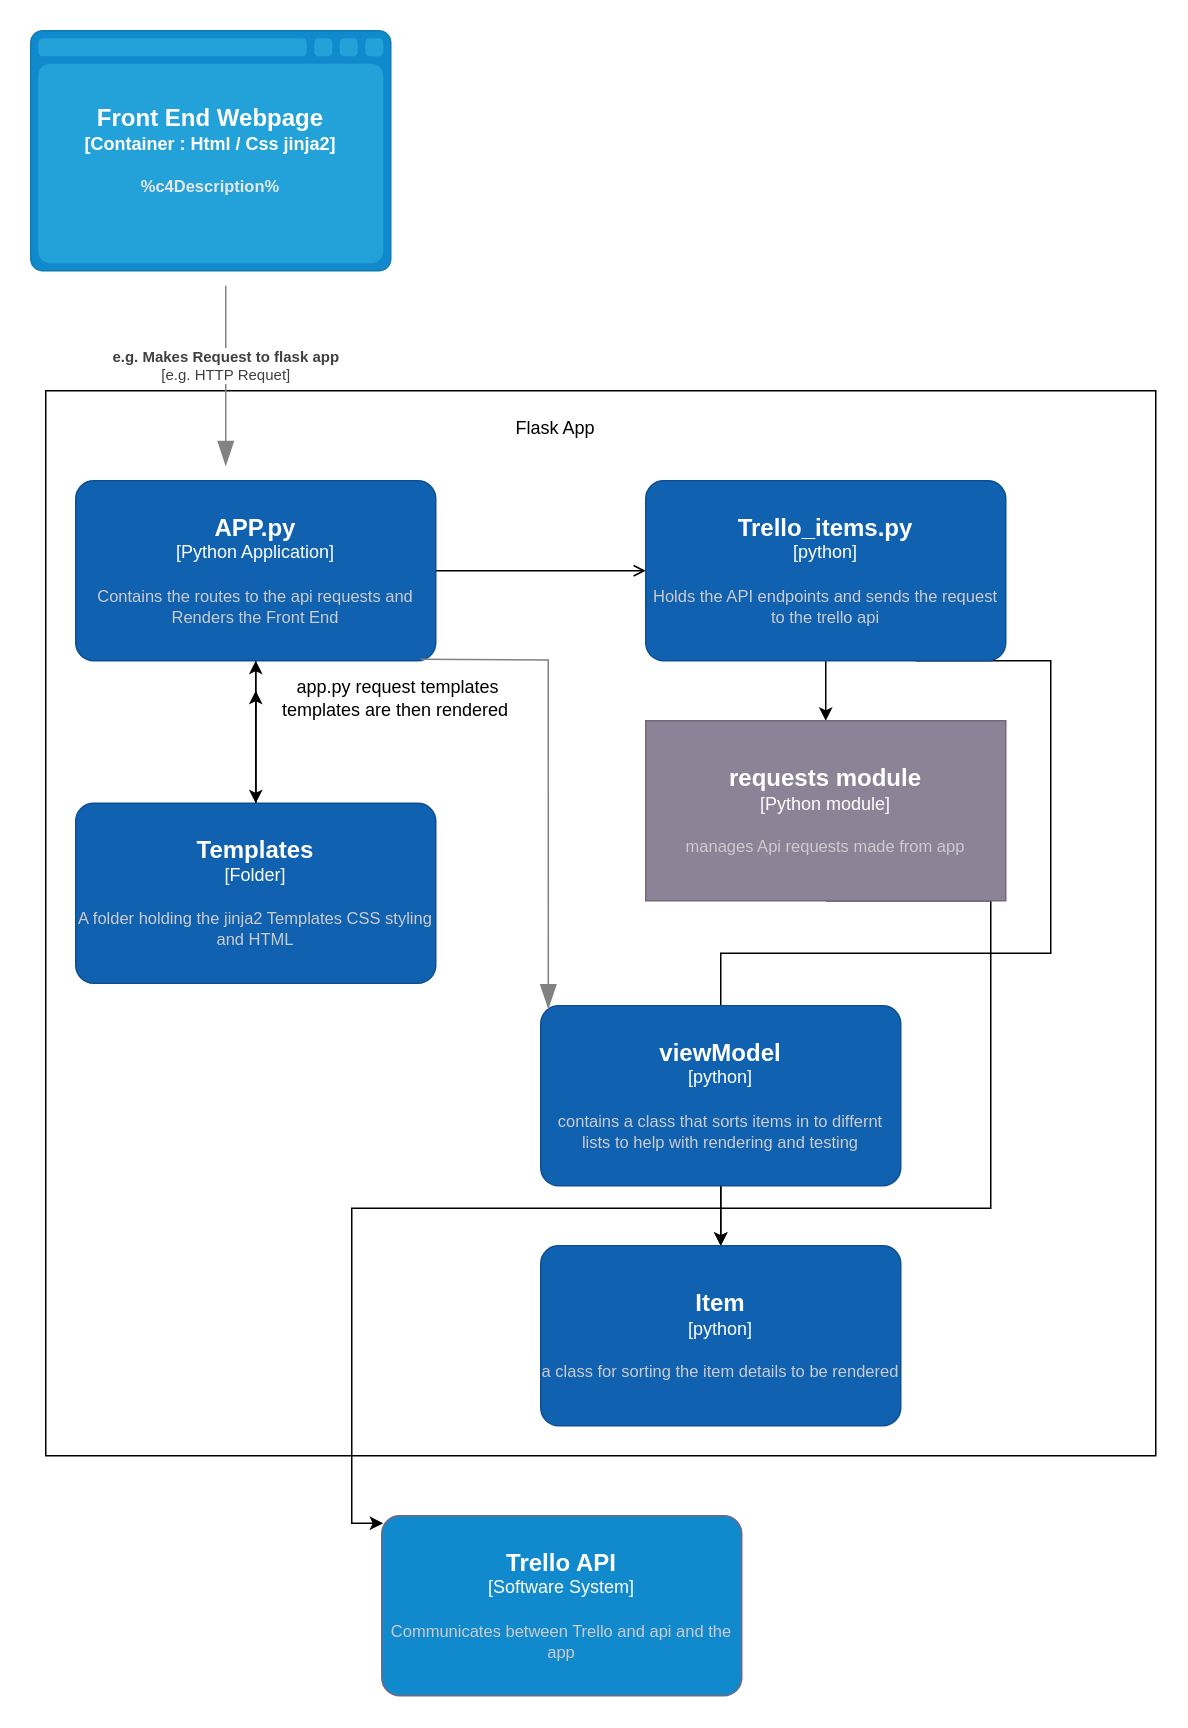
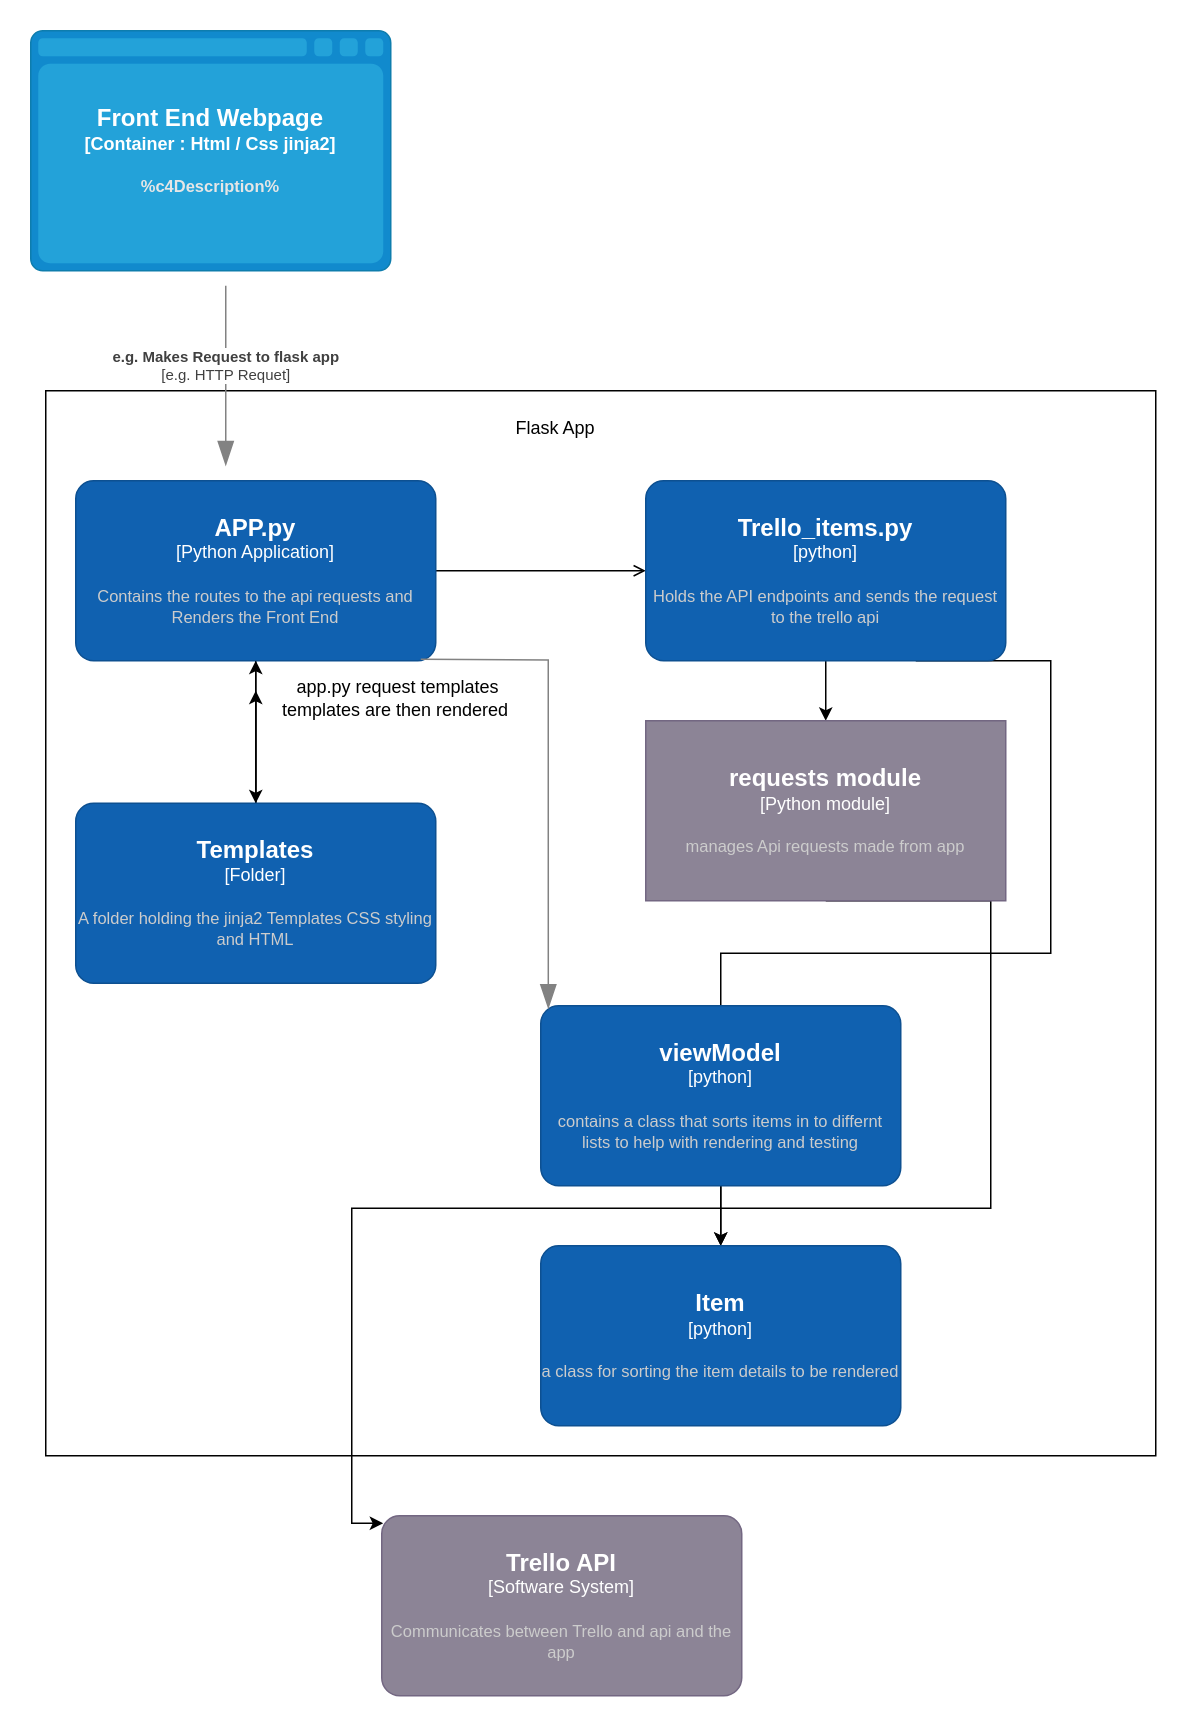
  <mxCell id="0" />
  <mxCell id="1" parent="0" />
  <mxCell id="2" value="&lt;font style=&quot;font-size: 16px&quot;&gt;&lt;b&gt;Front End Webpage&lt;/font&gt;&lt;div&gt;[Container :&amp;nbsp;Html / Css jinja2]&lt;/div&gt;&lt;br&gt;&lt;div&gt;&lt;font style=&quot;font-size: 11px&quot;&gt;&lt;font color=&quot;#E6E6E6&quot;&gt;%c4Description%&lt;/font&gt;&lt;/div&gt;" style="shape=mxgraph.c4.webBrowserContainer;whiteSpace=wrap;html=1;boundedLbl=1;rounded=0;labelBackgroundColor=none;fillColor=#118ACD;fontSize=12;fontColor=#ffffff;align=center;strokeColor=#0E7DAD;metaEdit=1;points=[[0.5,0,0],[1,0.25,0],[1,0.5,0],[1,0.75,0],[0.5,1,0],[0,0.75,0],[0,0.5,0],[0,0.25,0]];resizable=0;" parent="1" vertex="1"><mxGeometry x="20" y="20" width="240" height="160" as="geometry" /></mxCell>
  <mxCell id="3" value="" style="rounded=0;whiteSpace=wrap;html=1;" vertex="1" parent="1"><mxGeometry x="30" y="260" width="740" height="710" as="geometry" /></mxCell>
  <mxCell id="4" value="&lt;div style=&quot;text-align: left&quot;&gt;&lt;div style=&quot;text-align: center&quot;&gt;&lt;b&gt;e.g. Makes Request to flask app&lt;/b&gt;&lt;/div&gt;&lt;div style=&quot;text-align: center&quot;&gt;[e.g. HTTP Requet]&lt;/div&gt;&lt;/div&gt;" style="endArrow=blockThin;html=1;fontSize=10;fontColor=#404040;strokeWidth=1;endFill=1;strokeColor=#828282;elbow=vertical;metaEdit=1;endSize=14;startSize=14;jumpStyle=arc;jumpSize=16;rounded=0;edgeStyle=orthogonalEdgeStyle;" edge="1" parent="1"><mxGeometry x="-0.111" width="240" relative="1" as="geometry"><mxPoint x="150" y="190" as="sourcePoint" /><mxPoint x="150" y="310" as="targetPoint" /><mxPoint as="offset" /></mxGeometry></mxCell>
  <mxCell id="5" value="Flask App" style="text;html=1;strokeColor=none;fillColor=none;align=center;verticalAlign=middle;whiteSpace=wrap;rounded=0;" vertex="1" parent="1"><mxGeometry x="340" y="270" width="60" height="30" as="geometry" /></mxCell>
  <mxCell id="6" value="" style="edgeStyle=orthogonalEdgeStyle;rounded=0;orthogonalLoop=1;jettySize=auto;html=1;" edge="1" parent="1" source="8" target="11"><mxGeometry relative="1" as="geometry" /></mxCell>
  <mxCell id="7" value="" style="edgeStyle=orthogonalEdgeStyle;rounded=0;orthogonalLoop=1;jettySize=auto;html=1;endArrow=open;" edge="1" parent="1" source="8" target="15"><mxGeometry relative="1" as="geometry" /></mxCell>
  <mxCell id="8" value="&lt;font style=&quot;font-size: 16px&quot;&gt;&lt;b&gt;APP.py&lt;/b&gt;&lt;/font&gt;&lt;div&gt;[Python Application]&lt;/div&gt;&lt;br&gt;&lt;div&gt;&lt;font style=&quot;font-size: 11px&quot;&gt;&lt;font color=&quot;#cccccc&quot;&gt;Contains the routes to the api requests and Renders the Front End &lt;/font&gt;&lt;/div&gt;" style="rounded=1;whiteSpace=wrap;html=1;labelBackgroundColor=none;fillColor=#1061B0;fontColor=#ffffff;align=center;arcSize=10;strokeColor=#0D5091;metaEdit=1;resizable=0;points=[[0.25,0,0],[0.5,0,0],[0.75,0,0],[1,0.25,0],[1,0.5,0],[1,0.75,0],[0.75,1,0],[0.5,1,0],[0.25,1,0],[0,0.75,0],[0,0.5,0],[0,0.25,0]];" vertex="1" parent="1"><mxGeometry x="50" y="320" width="240" height="120" as="geometry" /></mxCell>
  <mxCell id="9" style="edgeStyle=orthogonalEdgeStyle;rounded=0;orthogonalLoop=1;jettySize=auto;html=1;" edge="1" parent="1" source="11"><mxGeometry relative="1" as="geometry"><mxPoint x="170" y="460" as="targetPoint" /></mxGeometry></mxCell>
  <mxCell id="10" style="edgeStyle=orthogonalEdgeStyle;rounded=0;orthogonalLoop=1;jettySize=auto;html=1;entryX=0.5;entryY=1;entryDx=0;entryDy=0;entryPerimeter=0;" edge="1" parent="1" source="11" target="8"><mxGeometry relative="1" as="geometry"><mxPoint x="170" y="450" as="targetPoint" /></mxGeometry></mxCell>
  <mxCell id="11" value="&lt;font style=&quot;font-size: 16px&quot;&gt;&lt;b&gt;Templates&lt;/b&gt;&lt;/font&gt;&lt;div&gt;[Folder]&lt;/div&gt;&lt;br&gt;&lt;div&gt;&lt;font style=&quot;font-size: 11px&quot;&gt;&lt;font color=&quot;#cccccc&quot;&gt;A folder holding the jinja2 Templates CSS styling and HTML&lt;/font&gt;&lt;/div&gt;" style="rounded=1;whiteSpace=wrap;html=1;labelBackgroundColor=none;fillColor=#1061B0;fontColor=#ffffff;align=center;arcSize=10;strokeColor=#0D5091;metaEdit=1;resizable=0;points=[[0.25,0,0],[0.5,0,0],[0.75,0,0],[1,0.25,0],[1,0.5,0],[1,0.75,0],[0.75,1,0],[0.5,1,0],[0.25,1,0],[0,0.75,0],[0,0.5,0],[0,0.25,0]];" vertex="1" parent="1"><mxGeometry x="50" y="535" width="240" height="120" as="geometry" /></mxCell>
  <mxCell id="12" value="app.py request templates templates are then rendered&amp;nbsp;" style="text;html=1;strokeColor=none;fillColor=none;align=center;verticalAlign=middle;whiteSpace=wrap;rounded=0;" vertex="1" parent="1"><mxGeometry x="180" y="450" width="170" height="30" as="geometry" /></mxCell>
  <mxCell id="13" value="" style="edgeStyle=orthogonalEdgeStyle;rounded=0;orthogonalLoop=1;jettySize=auto;html=1;" edge="1" parent="1" source="15" target="20"><mxGeometry relative="1" as="geometry" /></mxCell>
  <mxCell id="14" style="edgeStyle=orthogonalEdgeStyle;rounded=0;orthogonalLoop=1;jettySize=auto;html=1;exitX=0.75;exitY=1;exitDx=0;exitDy=0;exitPerimeter=0;" edge="1" parent="1" source="15" target="21"><mxGeometry relative="1" as="geometry"><Array as="points"><mxPoint x="700" y="440" /><mxPoint x="700" y="635" /><mxPoint x="480" y="635" /></Array></mxGeometry></mxCell>
  <mxCell id="15" value="&lt;font style=&quot;font-size: 16px&quot;&gt;&lt;b&gt;Trello_items.py&lt;/b&gt;&lt;/font&gt;&lt;div&gt;[python]&lt;/div&gt;&lt;br&gt;&lt;div&gt;&lt;font style=&quot;font-size: 11px&quot;&gt;&lt;font color=&quot;#cccccc&quot;&gt;Holds the API endpoints and sends the request to the trello api&lt;/font&gt;&lt;/div&gt;" style="rounded=1;whiteSpace=wrap;html=1;labelBackgroundColor=none;fillColor=#1061B0;fontColor=#ffffff;align=center;arcSize=10;strokeColor=#0D5091;metaEdit=1;resizable=0;points=[[0.25,0,0],[0.5,0,0],[0.75,0,0],[1,0.25,0],[1,0.5,0],[1,0.75,0],[0.75,1,0],[0.5,1,0],[0.25,1,0],[0,0.75,0],[0,0.5,0],[0,0.25,0]];" vertex="1" parent="1"><mxGeometry x="430" y="320" width="240" height="120" as="geometry" /></mxCell>
  <mxCell id="16" value="" style="edgeStyle=orthogonalEdgeStyle;rounded=0;orthogonalLoop=1;jettySize=auto;html=1;" edge="1" parent="1" source="17" target="21"><mxGeometry relative="1" as="geometry" /></mxCell>
  <mxCell id="17" value="&lt;font style=&quot;font-size: 16px&quot;&gt;&lt;b&gt;viewModel&lt;/b&gt;&lt;/font&gt;&lt;div&gt;[python]&lt;/div&gt;&lt;br&gt;&lt;div&gt;&lt;font style=&quot;font-size: 11px&quot;&gt;&lt;font color=&quot;#cccccc&quot;&gt;contains a class that sorts items in to differnt lists to help with rendering and testing&lt;/font&gt;&lt;/div&gt;" style="rounded=1;whiteSpace=wrap;html=1;labelBackgroundColor=none;fillColor=#1061B0;fontColor=#ffffff;align=center;arcSize=10;strokeColor=#0D5091;metaEdit=1;resizable=0;points=[[0.25,0,0],[0.5,0,0],[0.75,0,0],[1,0.25,0],[1,0.5,0],[1,0.75,0],[0.75,1,0],[0.5,1,0],[0.25,1,0],[0,0.75,0],[0,0.5,0],[0,0.25,0]];" vertex="1" parent="1"><mxGeometry x="360" y="670" width="240" height="120" as="geometry" /></mxCell>
  <mxCell id="18" value="" style="endArrow=blockThin;html=1;fontSize=10;fontColor=#404040;strokeWidth=1;endFill=1;strokeColor=#828282;elbow=vertical;metaEdit=1;endSize=14;startSize=14;jumpStyle=arc;jumpSize=16;rounded=0;edgeStyle=orthogonalEdgeStyle;entryX=0.021;entryY=0.017;entryDx=0;entryDy=0;entryPerimeter=0;" edge="1" parent="1" target="17"><mxGeometry width="240" relative="1" as="geometry"><mxPoint x="280" y="439" as="sourcePoint" /><mxPoint x="520" y="439" as="targetPoint" /></mxGeometry></mxCell>
  <mxCell id="19" style="edgeStyle=orthogonalEdgeStyle;rounded=0;orthogonalLoop=1;jettySize=auto;html=1;exitX=0.5;exitY=1;exitDx=0;exitDy=0;exitPerimeter=0;entryX=0.004;entryY=0.042;entryDx=0;entryDy=0;entryPerimeter=0;" edge="1" parent="1" source="20" target="22"><mxGeometry relative="1" as="geometry"><Array as="points"><mxPoint x="660" y="600" /><mxPoint x="660" y="805" /><mxPoint x="234" y="805" /><mxPoint x="234" y="1015" /></Array></mxGeometry></mxCell>
  <mxCell id="20" value="&lt;font style=&quot;font-size: 16px&quot;&gt;&lt;b&gt;requests module&lt;/b&gt;&lt;/font&gt;&lt;div&gt;[Python module]&lt;/div&gt;&lt;br&gt;&lt;div&gt;&lt;font style=&quot;font-size: 11px&quot;&gt;&lt;font color=&quot;#cccccc&quot;&gt;manages Api requests made from app&lt;/font&gt;&lt;/div&gt;" style="rounded=1;whiteSpace=wrap;html=1;labelBackgroundColor=none;fillColor=#8C8496;fontColor=#ffffff;align=center;arcSize=0;strokeColor=#736782;metaEdit=1;resizable=0;points=[[0.25,0,0],[0.5,0,0],[0.75,0,0],[1,0.25,0],[1,0.5,0],[1,0.75,0],[0.75,1,0],[0.5,1,0],[0.25,1,0],[0,0.75,0],[0,0.5,0],[0,0.25,0]];" vertex="1" parent="1"><mxGeometry x="430" y="480" width="240" height="120" as="geometry" /></mxCell>
  <mxCell id="21" value="&lt;font style=&quot;font-size: 16px&quot;&gt;&lt;b&gt;Item&lt;/b&gt;&lt;/font&gt;&lt;div&gt;[python]&lt;/div&gt;&lt;br&gt;&lt;div&gt;&lt;font style=&quot;font-size: 11px&quot;&gt;&lt;font color=&quot;#cccccc&quot;&gt;a class for sorting the item details to be rendered &lt;/font&gt;&lt;/div&gt;" style="rounded=1;whiteSpace=wrap;html=1;labelBackgroundColor=none;fillColor=#1061B0;fontColor=#ffffff;align=center;arcSize=10;strokeColor=#0D5091;metaEdit=1;resizable=0;points=[[0.25,0,0],[0.5,0,0],[0.75,0,0],[1,0.25,0],[1,0.5,0],[1,0.75,0],[0.75,1,0],[0.5,1,0],[0.25,1,0],[0,0.75,0],[0,0.5,0],[0,0.25,0]];" vertex="1" parent="1"><mxGeometry x="360" y="830" width="240" height="120" as="geometry" /></mxCell>
- <mxCell id="22" value="&lt;font style=&quot;font-size: 16px&quot;&gt;&lt;b&gt;Trello API&lt;/b&gt;&lt;/font&gt;&lt;div&gt;[Software System]&lt;/div&gt;&lt;br&gt;&lt;div&gt;&lt;font style=&quot;font-size: 11px&quot;&gt;&lt;font color=&quot;#cccccc&quot;&gt;Communicates between Trello and api and the app &lt;/font&gt;&lt;/div&gt;" style="rounded=1;whiteSpace=wrap;html=1;labelBackgroundColor=none;fillColor=#118acd;fontColor=#ffffff;align=center;arcSize=10;strokeColor=#736782;metaEdit=1;resizable=0;points=[[0.25,0,0],[0.5,0,0],[0.75,0,0],[1,0.25,0],[1,0.5,0],[1,0.75,0],[0.75,1,0],[0.5,1,0],[0.25,1,0],[0,0.75,0],[0,0.5,0],[0,0.25,0]];" vertex="1" parent="1"><mxGeometry x="254" y="1010" width="240" height="120" as="geometry" /></mxCell>
+ <mxCell id="22" value="&lt;font style=&quot;font-size: 16px&quot;&gt;&lt;b&gt;Trello API&lt;/b&gt;&lt;/font&gt;&lt;div&gt;[Software System]&lt;/div&gt;&lt;br&gt;&lt;div&gt;&lt;font style=&quot;font-size: 11px&quot;&gt;&lt;font color=&quot;#cccccc&quot;&gt;Communicates between Trello and api and the app &lt;/font&gt;&lt;/div&gt;" style="rounded=1;whiteSpace=wrap;html=1;labelBackgroundColor=none;fillColor=#8C8496;fontColor=#ffffff;align=center;arcSize=10;strokeColor=#736782;metaEdit=1;resizable=0;points=[[0.25,0,0],[0.5,0,0],[0.75,0,0],[1,0.25,0],[1,0.5,0],[1,0.75,0],[0.75,1,0],[0.5,1,0],[0.25,1,0],[0,0.75,0],[0,0.5,0],[0,0.25,0]];" vertex="1" parent="1"><mxGeometry x="254" y="1010" width="240" height="120" as="geometry" /></mxCell>
